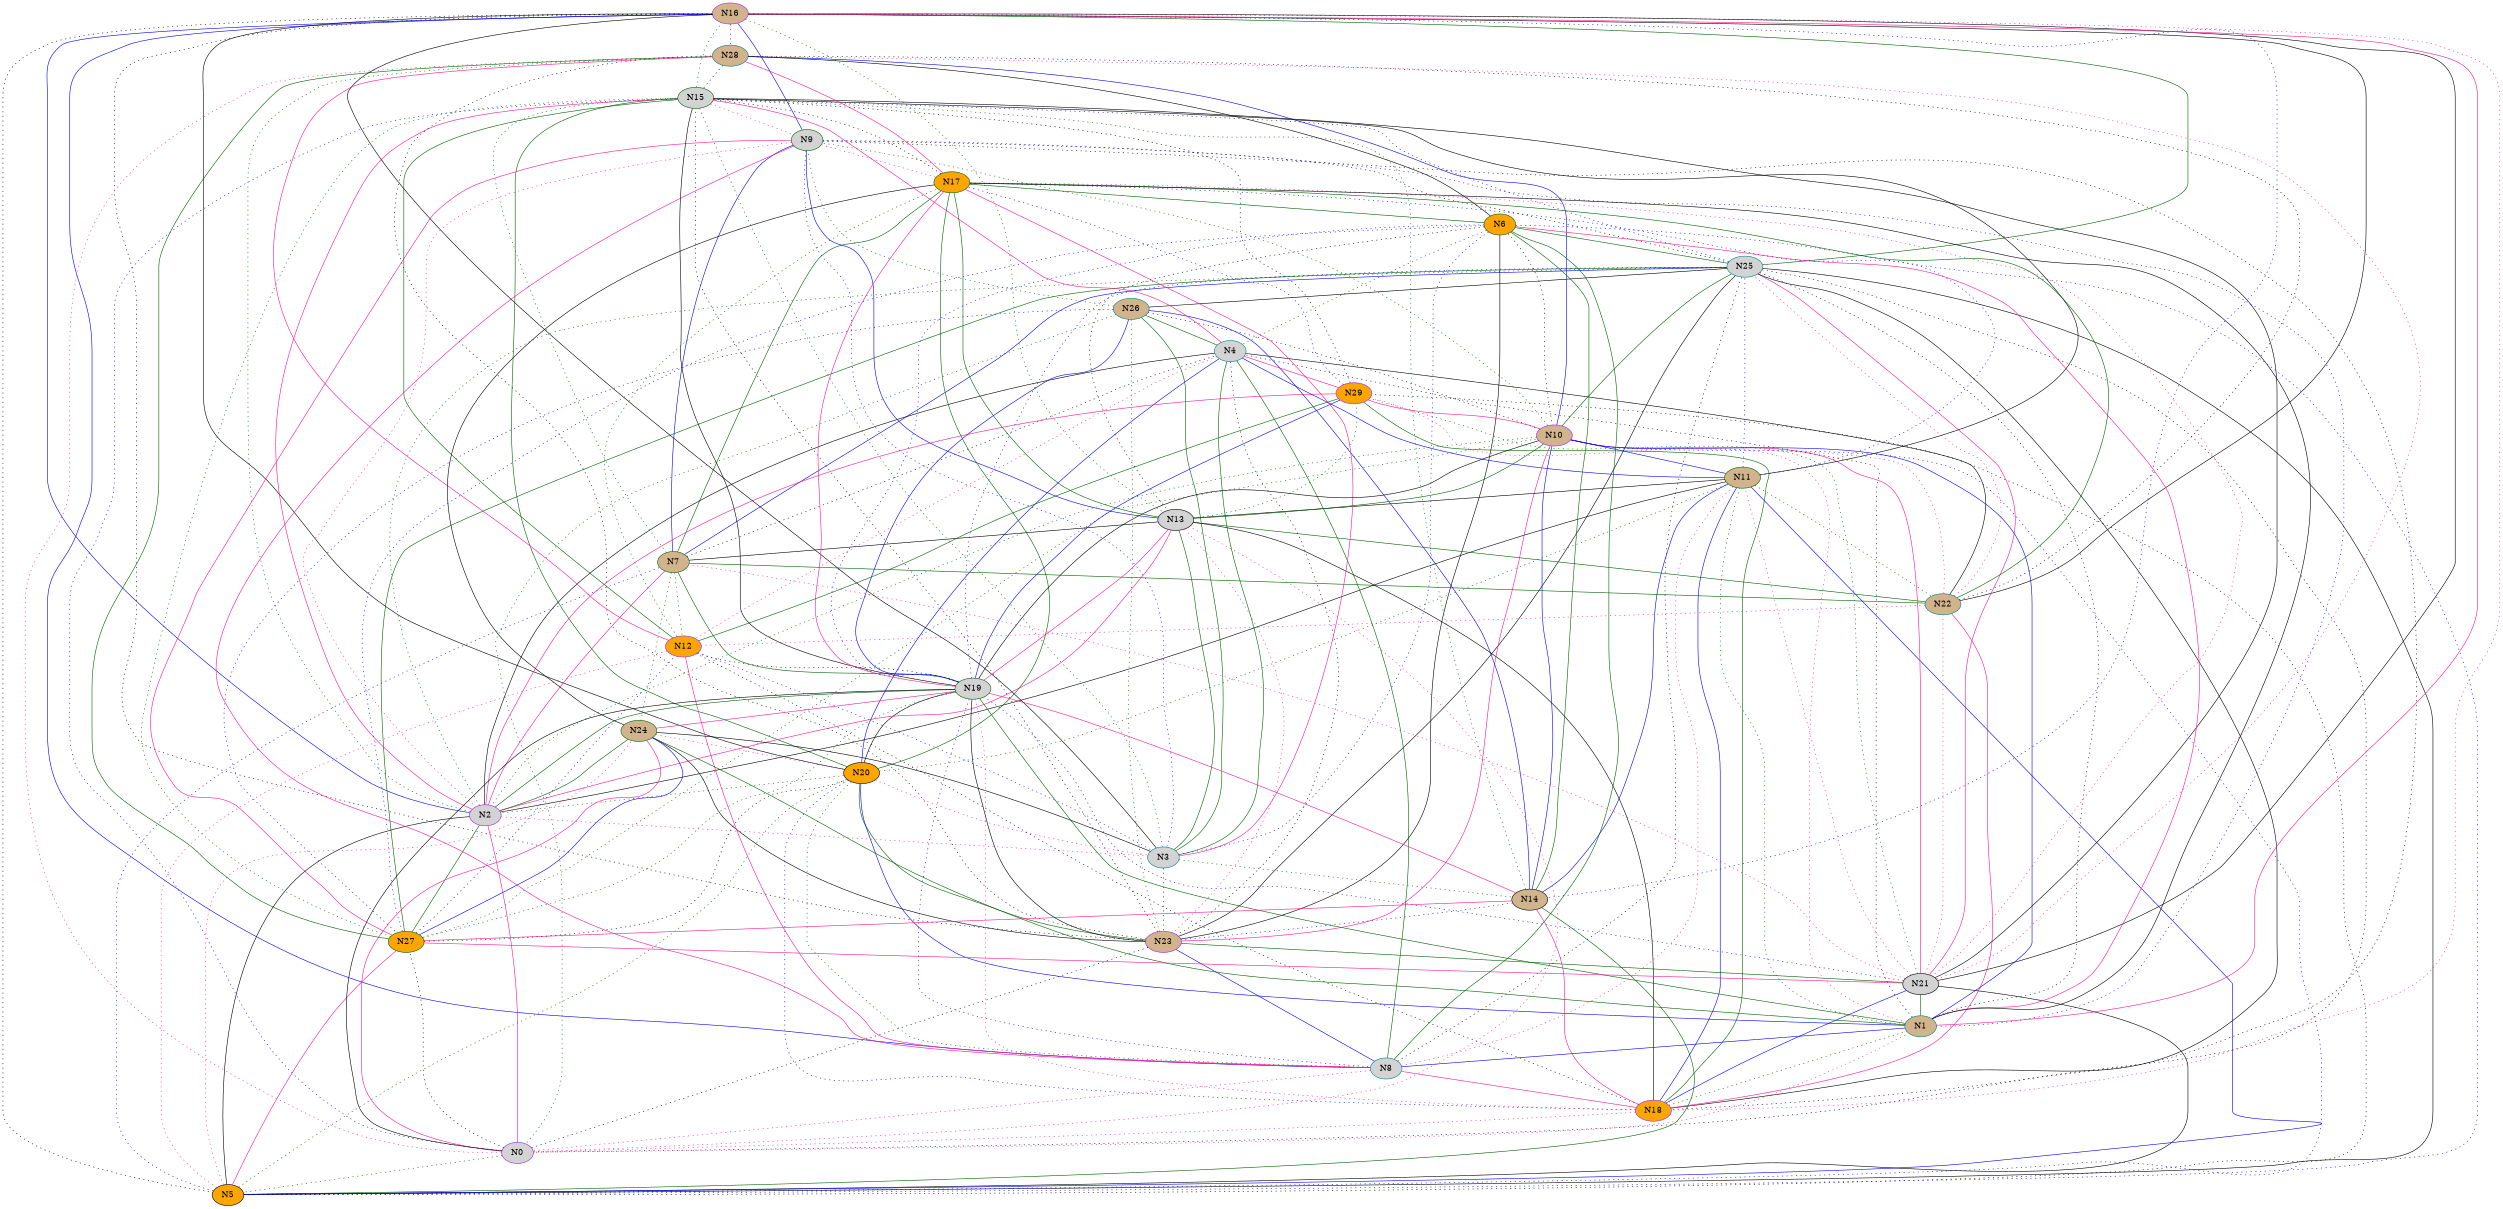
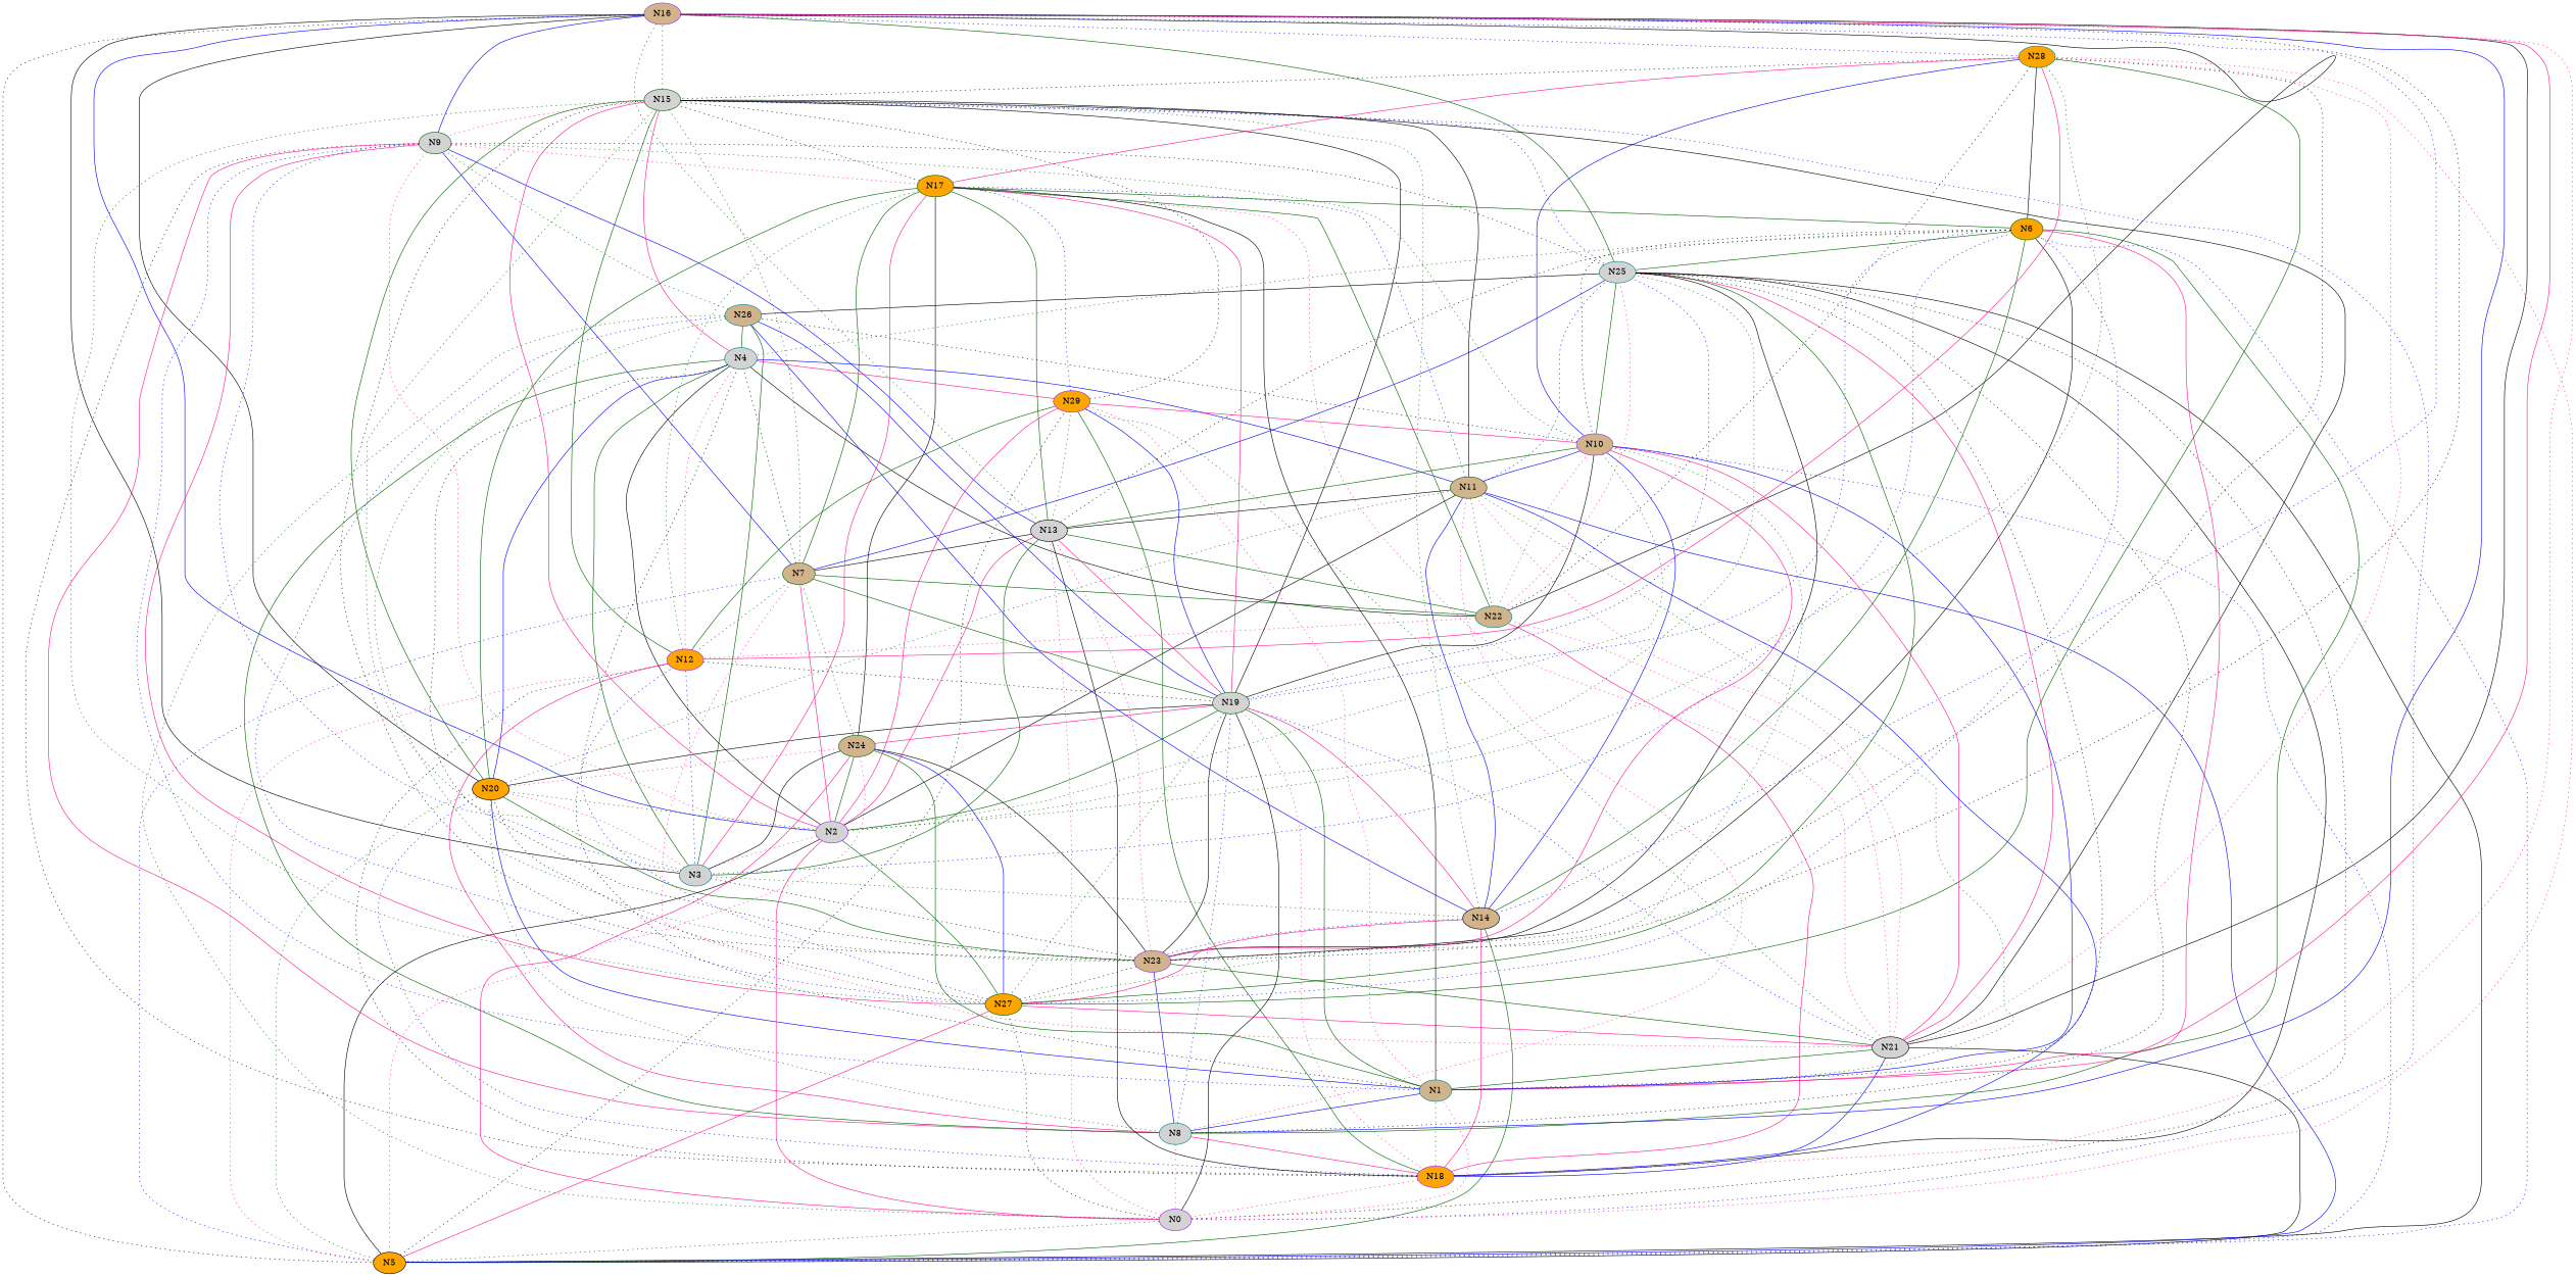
  graph {
    node [color=darkgreen fillcolor=tan style=filled]
    edge [color=darkgreen style=solid weight=84]
    N16 [color=purple]
    N15 [fillcolor=lightgrey]
    N25 [color=teal fillcolor=lightgrey]
    N20 [color=black fillcolor=orange]
    N7
    N9 [fillcolor=lightgrey]
-   N28 [color=teal]
+   N28 [color=teal fillcolor=orange]
    N2 [color=purple fillcolor=lightgrey]
    N18 [color=purple fillcolor=orange]
    N5 [color=black fillcolor=orange]
    N23 [color=purple]
    N8 [color=teal fillcolor=lightgrey]
    N22 [color=teal]
    N21 [color=black fillcolor=lightgrey]
    N14 [color=black]
    N13 [color=black fillcolor=lightgrey]
    N0 [color=purple fillcolor=lightgrey]
    N1 [color=teal]
    N27 [fillcolor=orange]
    N26 [color=teal]
    N4 [color=teal fillcolor=lightgrey]
    N3 [color=teal fillcolor=lightgrey]
    N19 [fillcolor=lightgrey]
    N11
    N17 [fillcolor=orange]
    N12 [color=purple fillcolor=orange]
    N24
    N10 [color=purple]
    N29 [color=purple fillcolor=orange]
    N6 [fillcolor=orange]
    N16 -- N28 [color=blue style=dotted weight=65]
    N16 -- N2 [color=blue weight=42]
    N16 -- N18 [color=deeppink style=dotted weight=85]
    N16 -- N5 [color=black style=dotted weight=15]
    N16 -- N23 [color=black style=dotted weight=15]
    N16 -- N8 [color=blue weight=12]
    N16 -- N22 [color=black weight=1]
    N16 -- N21 [color=black weight=7]
    N16 -- N14 [color=blue style=dotted weight=10]
    N16 -- N13 [style=dotted weight=96]
    N15 -- N16 [style=dotted]
    N15 -- N25 [color=blue style=dotted weight=24]
    N15 -- N20 [weight=81]
    N15 -- N7 [style=dotted weight=69]
    N15 -- N9 [color=deeppink style=dotted weight=64]
    N25 -- N16 [weight=100]
    N25 -- N7 [color=blue weight=48]
    N25 -- N9 [color=black style=dotted weight=63]
    N25 -- N21 [color=deeppink weight=50]
    N25 -- N0 [color=black style=dotted weight=5]
    N25 -- N1 [color=black style=dotted weight=7]
    N25 -- N27 [weight=38]
    N25 -- N26 [color=black weight=63]
    N20 -- N16 [color=black weight=100]
    N20 -- N2 [style=dotted weight=89]
    N20 -- N23 [weight=39]
    N20 -- N8 [style=dotted weight=28]
    N20 -- N1 [color=blue weight=15]
    N20 -- N4 [color=blue]
    N20 -- N3 [color=deeppink style=dotted weight=100]
    N20 -- N19 [color=black weight=99]
    N20 -- N11 [style=dotted weight=25]
    N7 -- N22 [weight=62]
    N7 -- N4 [color=black style=dotted weight=58]
    N7 -- N19 [weight=59]
    N7 -- N17 [weight=42]
    N7 -- N12 [style=dotted weight=35]
    N7 -- N24 [style=dotted weight=52]
    N9 -- N16 [color=blue weight=10]
    N9 -- N7 [color=blue weight=66]
    N9 -- N2 [color=deeppink style=dotted weight=56]
    N9 -- N18 [color=black style=dotted weight=7]
    N9 -- N13 [color=blue]
    N9 -- N1 [color=blue style=dotted weight=86]
    N9 -- N27 [color=deeppink weight=59]
    N9 -- N3 [color=blue style=dotted weight=22]
    N9 -- N17 [color=deeppink style=dotted weight=100]
    N28 -- N15 [color=black style=dotted weight=96]
    N28 -- N10 [color=blue weight=66]
    N2 -- N15 [color=deeppink weight=63]
    N2 -- N25 [style=dotted weight=18]
    N2 -- N7 [color=deeppink weight=54]
    N2 -- N28 [style=dotted weight=6]
    N2 -- N5 [color=black weight=94]
    N2 -- N13 [color=deeppink weight=36]
    N2 -- N0 [color=deeppink weight=72]
    N2 -- N27 [weight=37]
    N2 -- N4 [color=black weight=15]
    N2 -- N3 [color=deeppink style=dotted weight=74]
    N2 -- N11 [color=black weight=26]
    N2 -- N24
    N2 -- N29 [color=deeppink weight=86]
    N18 -- N25 [color=black weight=78]
    N18 -- N20 [color=blue style=dotted weight=40]
    N18 -- N22 [color=deeppink weight=59]
    N18 -- N0 [color=deeppink style=dotted weight=32]
    N18 -- N1 [style=dotted weight=16]
    N18 -- N12 [color=black style=dotted weight=96]
    N18 -- N29 [weight=33]
    N5 -- N25 [color=black weight=4]
    N5 -- N20 [style=dotted weight=9]
    N5 -- N7 [color=blue style=dotted weight=86]
    N5 -- N21 [color=black weight=13]
    N5 -- N14 [weight=94]
    N5 -- N27 [color=deeppink weight=27]
    N5 -- N11 [color=blue weight=94]
    N5 -- N12 [color=deeppink style=dotted weight=51]
    N5 -- N24 [color=deeppink style=dotted weight=98]
    N5 -- N10 [color=blue style=dotted weight=57]
    N5 -- N29 [color=black style=dotted weight=1]
    N5 -- N6 [color=blue style=dotted weight=16]
    N23 -- N15 [color=black style=dotted weight=55]
    N23 -- N25 [color=black weight=25]
    N23 -- N28 [color=black style=dotted weight=44]
    N23 -- N8 [color=blue weight=7]
    N23 -- N21 [weight=51]
-   N23 -- N0 [color=black style=dotted weight=58]
+   N23 -- N27 [color=black style=dotted weight=58]
    N23 -- N24 [color=black weight=5]
    N23 -- N10 [color=deeppink weight=61]
    N23 -- N6 [color=black weight=69]
    N8 -- N25 [color=black style=dotted weight=4]
    N8 -- N9 [color=deeppink weight=20]
    N8 -- N18 [color=deeppink weight=36]
    N8 -- N0 [color=deeppink style=dotted weight=74]
    N8 -- N12 [color=deeppink weight=23]
    N22 -- N25 [color=deeppink style=dotted weight=4]
    N22 -- N28 [color=black style=dotted weight=11]
    N22 -- N13 [weight=70]
    N22 -- N4 [color=black weight=61]
    N22 -- N12 [color=deeppink style=dotted weight=54]
    N22 -- N10 [color=deeppink style=dotted weight=95]
    N21 -- N15 [color=black weight=54]
    N21 -- N7 [color=deeppink style=dotted weight=48]
    N21 -- N28 [color=deeppink style=dotted weight=31]
    N21 -- N18 [color=blue weight=46]
    N21 -- N22 [color=deeppink style=dotted weight=56]
    N21 -- N1 [weight=68]
    N21 -- N19 [color=blue style=dotted weight=25]
    N21 -- N11 [color=deeppink style=dotted weight=50]
    N21 -- N10 [color=deeppink weight=94]
    N21 -- N29 [style=dotted weight=14]
    N14 -- N15 [style=dotted weight=57]
    N14 -- N18 [color=deeppink]
    N14 -- N23 [color=blue style=dotted weight=55]
    N14 -- N27 [color=deeppink weight=45]
    N13 -- N7 [color=black weight=24]
    N13 -- N18 [color=black weight=59]
    N13 -- N23 [color=deeppink style=dotted weight=58]
    N13 -- N29 [style=dotted weight=44]
    N0 -- N15 [color=blue style=dotted weight=87]
    N0 -- N28 [color=deeppink style=dotted weight=97]
    N0 -- N5 [style=dotted weight=9]
    N0 -- N13 [color=deeppink style=dotted weight=41]
    N0 -- N1 [color=deeppink style=dotted weight=48]
    N0 -- N27 [color=black style=dotted weight=24]
    N0 -- N24 [color=deeppink weight=76]
    N1 -- N16 [color=deeppink weight=34]
    N1 -- N8 [color=blue weight=57]
    N1 -- N4 [color=black style=dotted weight=62]
    N1 -- N19 [weight=47]
    N1 -- N11 [style=dotted weight=71]
    N1 -- N24 [weight=55]
    N1 -- N6 [color=deeppink weight=78]
    N27 -- N15 [style=dotted weight=96]
    N27 -- N20 [color=black style=dotted weight=74]
    N27 -- N28 [weight=10]
    N27 -- N21 [color=deeppink weight=8]
    N27 -- N12 [color=blue style=dotted weight=4]
    N27 -- N10 [style=dotted weight=28]
    N27 -- N6 [color=blue style=dotted weight=80]
    N26 -- N9 [style=dotted weight=48]
    N26 -- N23 [style=dotted weight=18]
    N26 -- N14 [color=blue weight=7]
    N26 -- N0 [style=dotted weight=86]
    N26 -- N27 [color=blue style=dotted weight=42]
    N26 -- N4 [weight=17]
    N4 -- N15 [color=deeppink weight=4]
    N4 -- N23 [color=black style=dotted weight=16]
    N4 -- N8 [weight=86]
    N4 -- N12 [color=deeppink style=dotted weight=100]
    N4 -- N29 [color=deeppink weight=100]
    N3 -- N16 [color=black weight=55]
    N3 -- N15 [style=dotted weight=85]
    N3 -- N23 [color=black style=dotted weight=60]
    N3 -- N14 [style=dotted weight=4]
    N3 -- N13 [weight=81]
    N3 -- N26 [weight=28]
    N3 -- N4 [weight=27]
    N19 -- N15 [color=black weight=65]
    N19 -- N25 [color=blue style=dotted weight=71]
    N19 -- N2 [weight=45]
    N19 -- N18 [color=deeppink style=dotted weight=87]
    N19 -- N23 [color=black weight=92]
    N19 -- N8 [color=blue style=dotted weight=25]
    N19 -- N14 [color=deeppink weight=18]
    N19 -- N13 [color=deeppink weight=61]
    N19 -- N0 [color=black weight=47]
    N19 -- N27 [style=dotted weight=81]
    N19 -- N26 [color=blue weight=1]
    N19 -- N17 [color=deeppink weight=46]
    N19 -- N24 [color=deeppink weight=83]
    N19 -- N29 [color=blue weight=4]
    N11 -- N15 [color=black weight=16]
    N11 -- N25 [color=blue style=dotted weight=64]
    N11 -- N18 [color=blue weight=26]
    N11 -- N8 [color=deeppink style=dotted weight=75]
    N11 -- N22 [style=dotted weight=61]
    N11 -- N14 [color=blue weight=31]
    N11 -- N13 [color=black weight=19]
    N11 -- N4 [color=blue weight=48]
    N11 -- N17 [color=blue style=dotted weight=74]
    N17 -- N15 [color=black style=dotted weight=73]
    N17 -- N20
    N17 -- N28 [color=deeppink weight=67]
    N17 -- N22 [weight=1]
    N17 -- N21 [color=deeppink style=dotted weight=79]
    N17 -- N13 [weight=19]
    N17 -- N1 [color=black weight=88]
    N17 -- N3 [color=deeppink weight=57]
    N17 -- N6 [weight=68]
    N12 -- N15 [weight=83]
    N12 -- N28 [color=deeppink weight=57]
    N12 -- N3 [color=blue style=dotted weight=63]
    N12 -- N19 [color=black style=dotted weight=7]
    N12 -- N17 [style=dotted weight=57]
    N12 -- N29 [weight=56]
    N24 -- N20 [color=deeppink style=dotted weight=16]
    N24 -- N27 [color=blue weight=40]
    N24 -- N3 [color=black]
    N24 -- N17 [color=black weight=90]
    N10 -- N25 [weight=63]
    N10 -- N9 [style=dotted weight=70]
    N10 -- N2 [style=dotted weight=7]
    N10 -- N14 [color=blue weight=22]
    N10 -- N13 [weight=38]
    N10 -- N1 [color=blue weight=94]
    N10 -- N26 [color=black style=dotted weight=44]
    N10 -- N19 [color=black]
    N10 -- N11 [color=blue weight=79]
    N29 -- N15 [color=black style=dotted weight=17]
    N29 -- N1 [color=deeppink style=dotted weight=85]
    N29 -- N17 [color=blue style=dotted weight=39]
    N29 -- N10 [color=deeppink weight=41]
    N6 -- N25 [weight=46]
    N6 -- N28 [color=black weight=78]
    N6 -- N8
    N6 -- N14 [weight=85]
    N6 -- N13 [color=black style=dotted weight=66]
    N6 -- N4 [style=dotted weight=57]
    N6 -- N3 [color=blue style=dotted weight=100]
    N6 -- N19 [color=blue style=dotted weight=64]
    N6 -- N10 [color=black style=dotted weight=19]
  }
